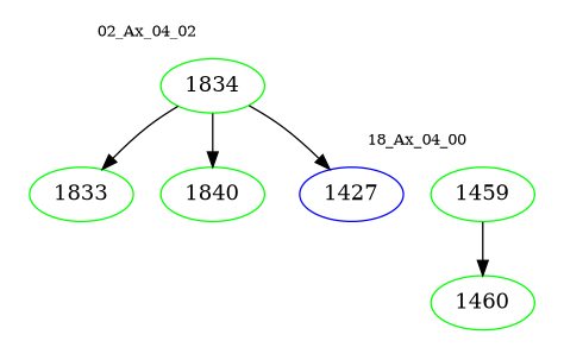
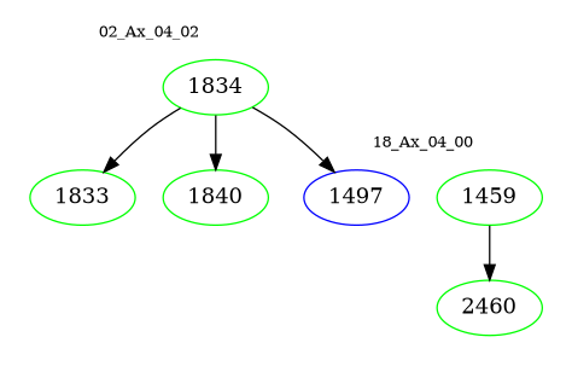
  digraph {
    node [color=green]
    edge [color=black]
    n1 [label=1459]
-   n2 [label=1460]
-   n3 [color=blue label=1427]
+   n2 [label=2460]
+   n3 [color=blue label=1497]
    n4 [label=1834]
    n5 [label=1833]
    n6 [label=1840]
    subgraph cluster_1 {
      color=white
      fontsize=10
      label="18_Ax_04_00"
      n1
      n2
      n3
    }
    subgraph cluster_2 {
      color=white
      fontsize=10
      label="02_Ax_04_02"
      n4
      n5
      n6
    }
    n1 -> n2
    n4 -> n3
    n4 -> n5
    n4 -> n6
  }
